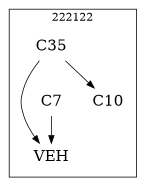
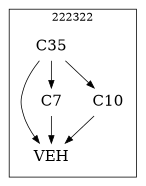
  strict digraph {
    node [fontsize=20 shape=plaintext]
    n1 [label=VEH]
    n2 [label=C7]
    n3 [label=C10]
    n4 [label=C35]
    subgraph cluster_1 {
-     label=222122
+     label=222322
      labeldoc=t
      n1
      n2
      n3
      n4
    }
    n2 -> n1
+   n3 -> n1
    n4 -> n1
+   n4 -> n2
    n4 -> n3
  }
